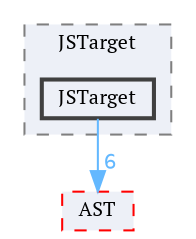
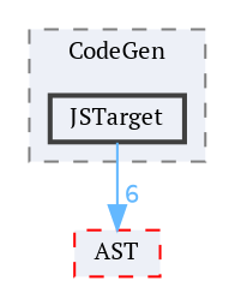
  digraph {
    compound=true
    fontname="PT Serif"
    node [fillcolor="#edf0f7" fontname="PT Serif" fontsize=10 shape=box]
    n1 [color=grey25 height=0.2 label=JSTarget style="filled,bold" width=0.4]
    n2 [color=red height=0.2 label=AST style="filled,dashed" width=0.4]
    subgraph cluster_1 {
      bgcolor="#edf0f7"
      fontsize=10
-     label=JSTarget
+     label=CodeGen
      pencolor=grey50
      style="filled,dashed"
      n1
    }
    n1 -> n2 [color=steelblue1 fontcolor=steelblue1 fontname="PT Serif" fontsize=10 headlabel=6 labeldistance=1.5 labelfontname=Helvetica labelfontsize=10]
  }
